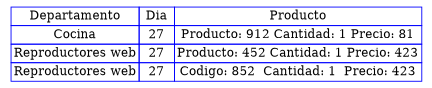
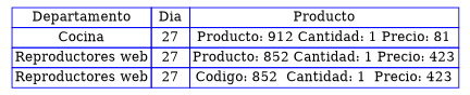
  digraph {
-   n1 [label=<      <table border='0' cellborder='1' color='blue' cellspacing='0'> <tr> <td>Departamento</td> <td> Dia </td> <td>Producto</td></tr> <tr> <td>Cocina</td> <td>27</td> <td>Producto: 912 Cantidad: 1 Precio: 81</td> </tr><tr> <td>Reproductores web</td> <td>27</td> <td>Producto: 452 Cantidad: 1 Precio: 423</td> </tr><tr> <td>Reproductores web</td> <td>27</td> <td>Codigo: 852  Cantidad: 1  Precio: 423</td> </tr> </table>     > shape=plaintext]
+   n1 [label=<      <table border='0' cellborder='1' color='blue' cellspacing='0'> <tr> <td>Departamento</td> <td> Dia </td> <td>Producto</td></tr> <tr> <td>Cocina</td> <td>27</td> <td>Producto: 912 Cantidad: 1 Precio: 81</td> </tr><tr> <td>Reproductores web</td> <td>27</td> <td>Producto: 852 Cantidad: 1 Precio: 423</td> </tr><tr> <td>Reproductores web</td> <td>27</td> <td>Codigo: 852  Cantidad: 1  Precio: 423</td> </tr> </table>     > shape=plaintext]
  }
